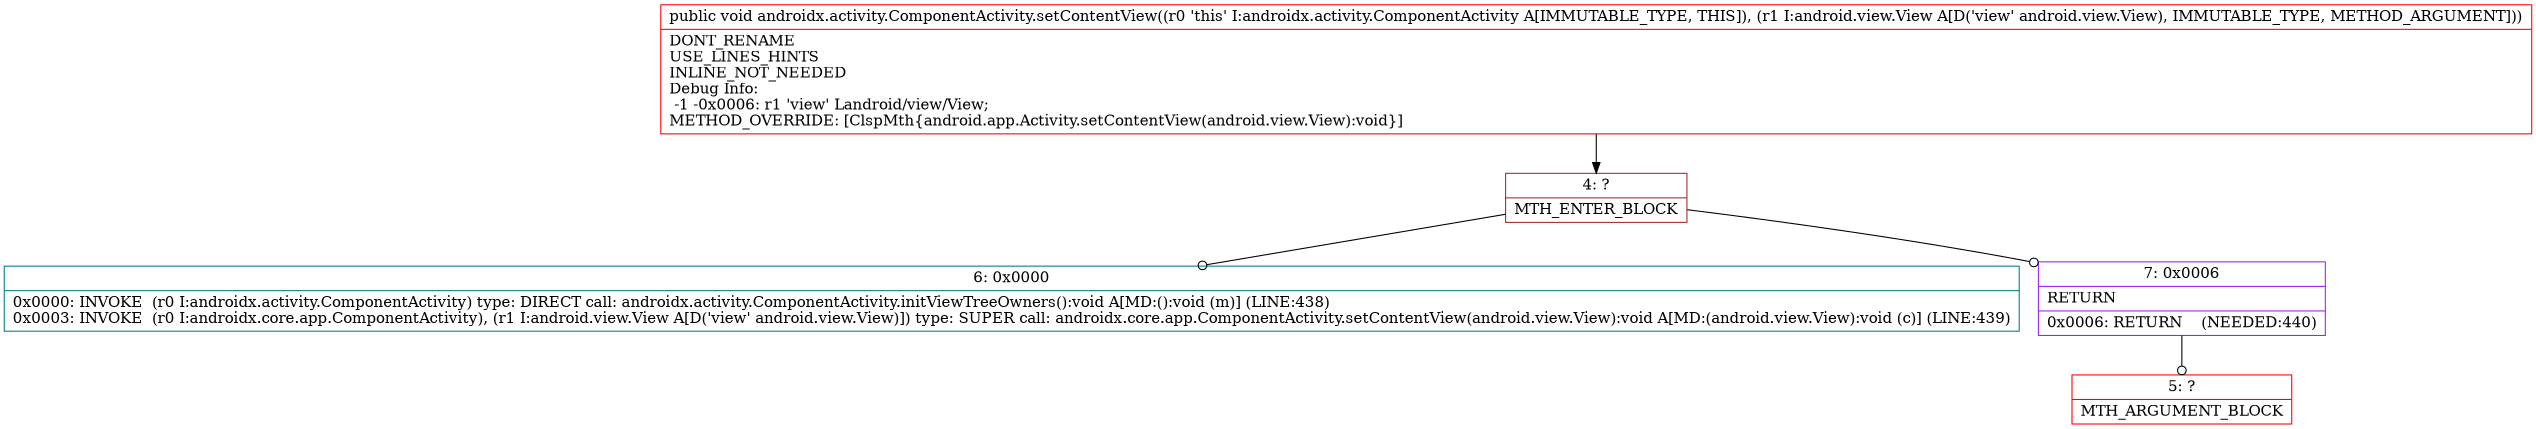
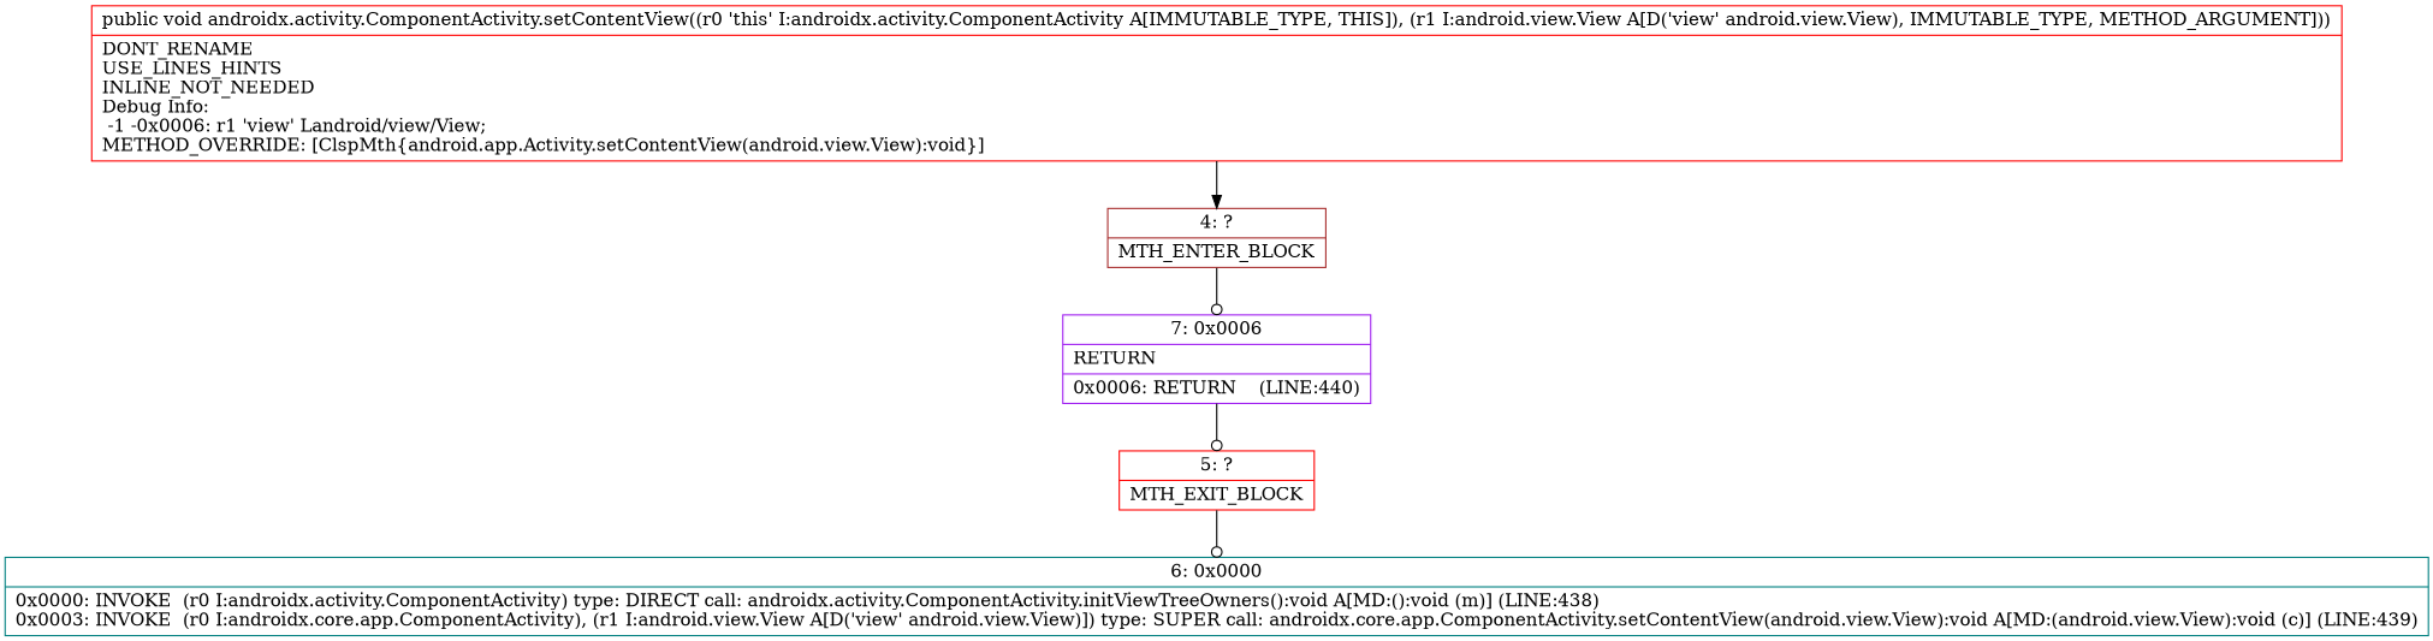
  digraph {
    node [color=red shape=record]
    edge [arrowhead=odot]
    n1 [color=brown label="{4\:\ ?|MTH_ENTER_BLOCK\l}"]
    n2 [color=teal label="{6\:\ 0x0000|0x0000: INVOKE  (r0 I:androidx.activity.ComponentActivity) type: DIRECT call: androidx.activity.ComponentActivity.initViewTreeOwners():void A[MD:():void (m)] (LINE:438)\l0x0003: INVOKE  (r0 I:androidx.core.app.ComponentActivity), (r1 I:android.view.View A[D('view' android.view.View)]) type: SUPER call: androidx.core.app.ComponentActivity.setContentView(android.view.View):void A[MD:(android.view.View):void (c)] (LINE:439)\l}"]
-   n3 [color=purple label="{7\:\ 0x0006|RETURN\l|0x0006: RETURN    (NEEDED:440)\l}"]
-   n4 [label="{5\:\ ?|MTH_ARGUMENT_BLOCK\l}"]
+   n3 [color=purple label="{7\:\ 0x0006|RETURN\l|0x0006: RETURN    (LINE:440)\l}"]
+   n4 [label="{5\:\ ?|MTH_EXIT_BLOCK\l}"]
    n5 [label="{public void androidx.activity.ComponentActivity.setContentView((r0 'this' I:androidx.activity.ComponentActivity A[IMMUTABLE_TYPE, THIS]), (r1 I:android.view.View A[D('view' android.view.View), IMMUTABLE_TYPE, METHOD_ARGUMENT]))  | DONT_RENAME\lUSE_LINES_HINTS\lINLINE_NOT_NEEDED\lDebug Info:\l  \-1 \-0x0006: r1 'view' Landroid\/view\/View;\lMETHOD_OVERRIDE: [ClspMth\{android.app.Activity.setContentView(android.view.View):void\}]\l}"]
-   n1 -> n2
+   n4 -> n2
    n1 -> n3
    n3 -> n4
    n5 -> n1 [arrowhead=normal]
  }
